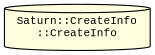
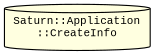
  digraph {
    rankdir=LR
    fontname="Liberation Mono"
-   n1 [color=black fillcolor=lightyellow fontname="Liberation Mono" fontsize=10 height=0.2 label="Saturn::CreateInfo\l::CreateInfo" shape=cylinder style=filled width=0.4]
+   n1 [color=black fillcolor=lightyellow fontname="Liberation Mono" fontsize=10 height=0.2 label="Saturn::Application\l::CreateInfo" shape=cylinder style=filled width=0.4]
  }
